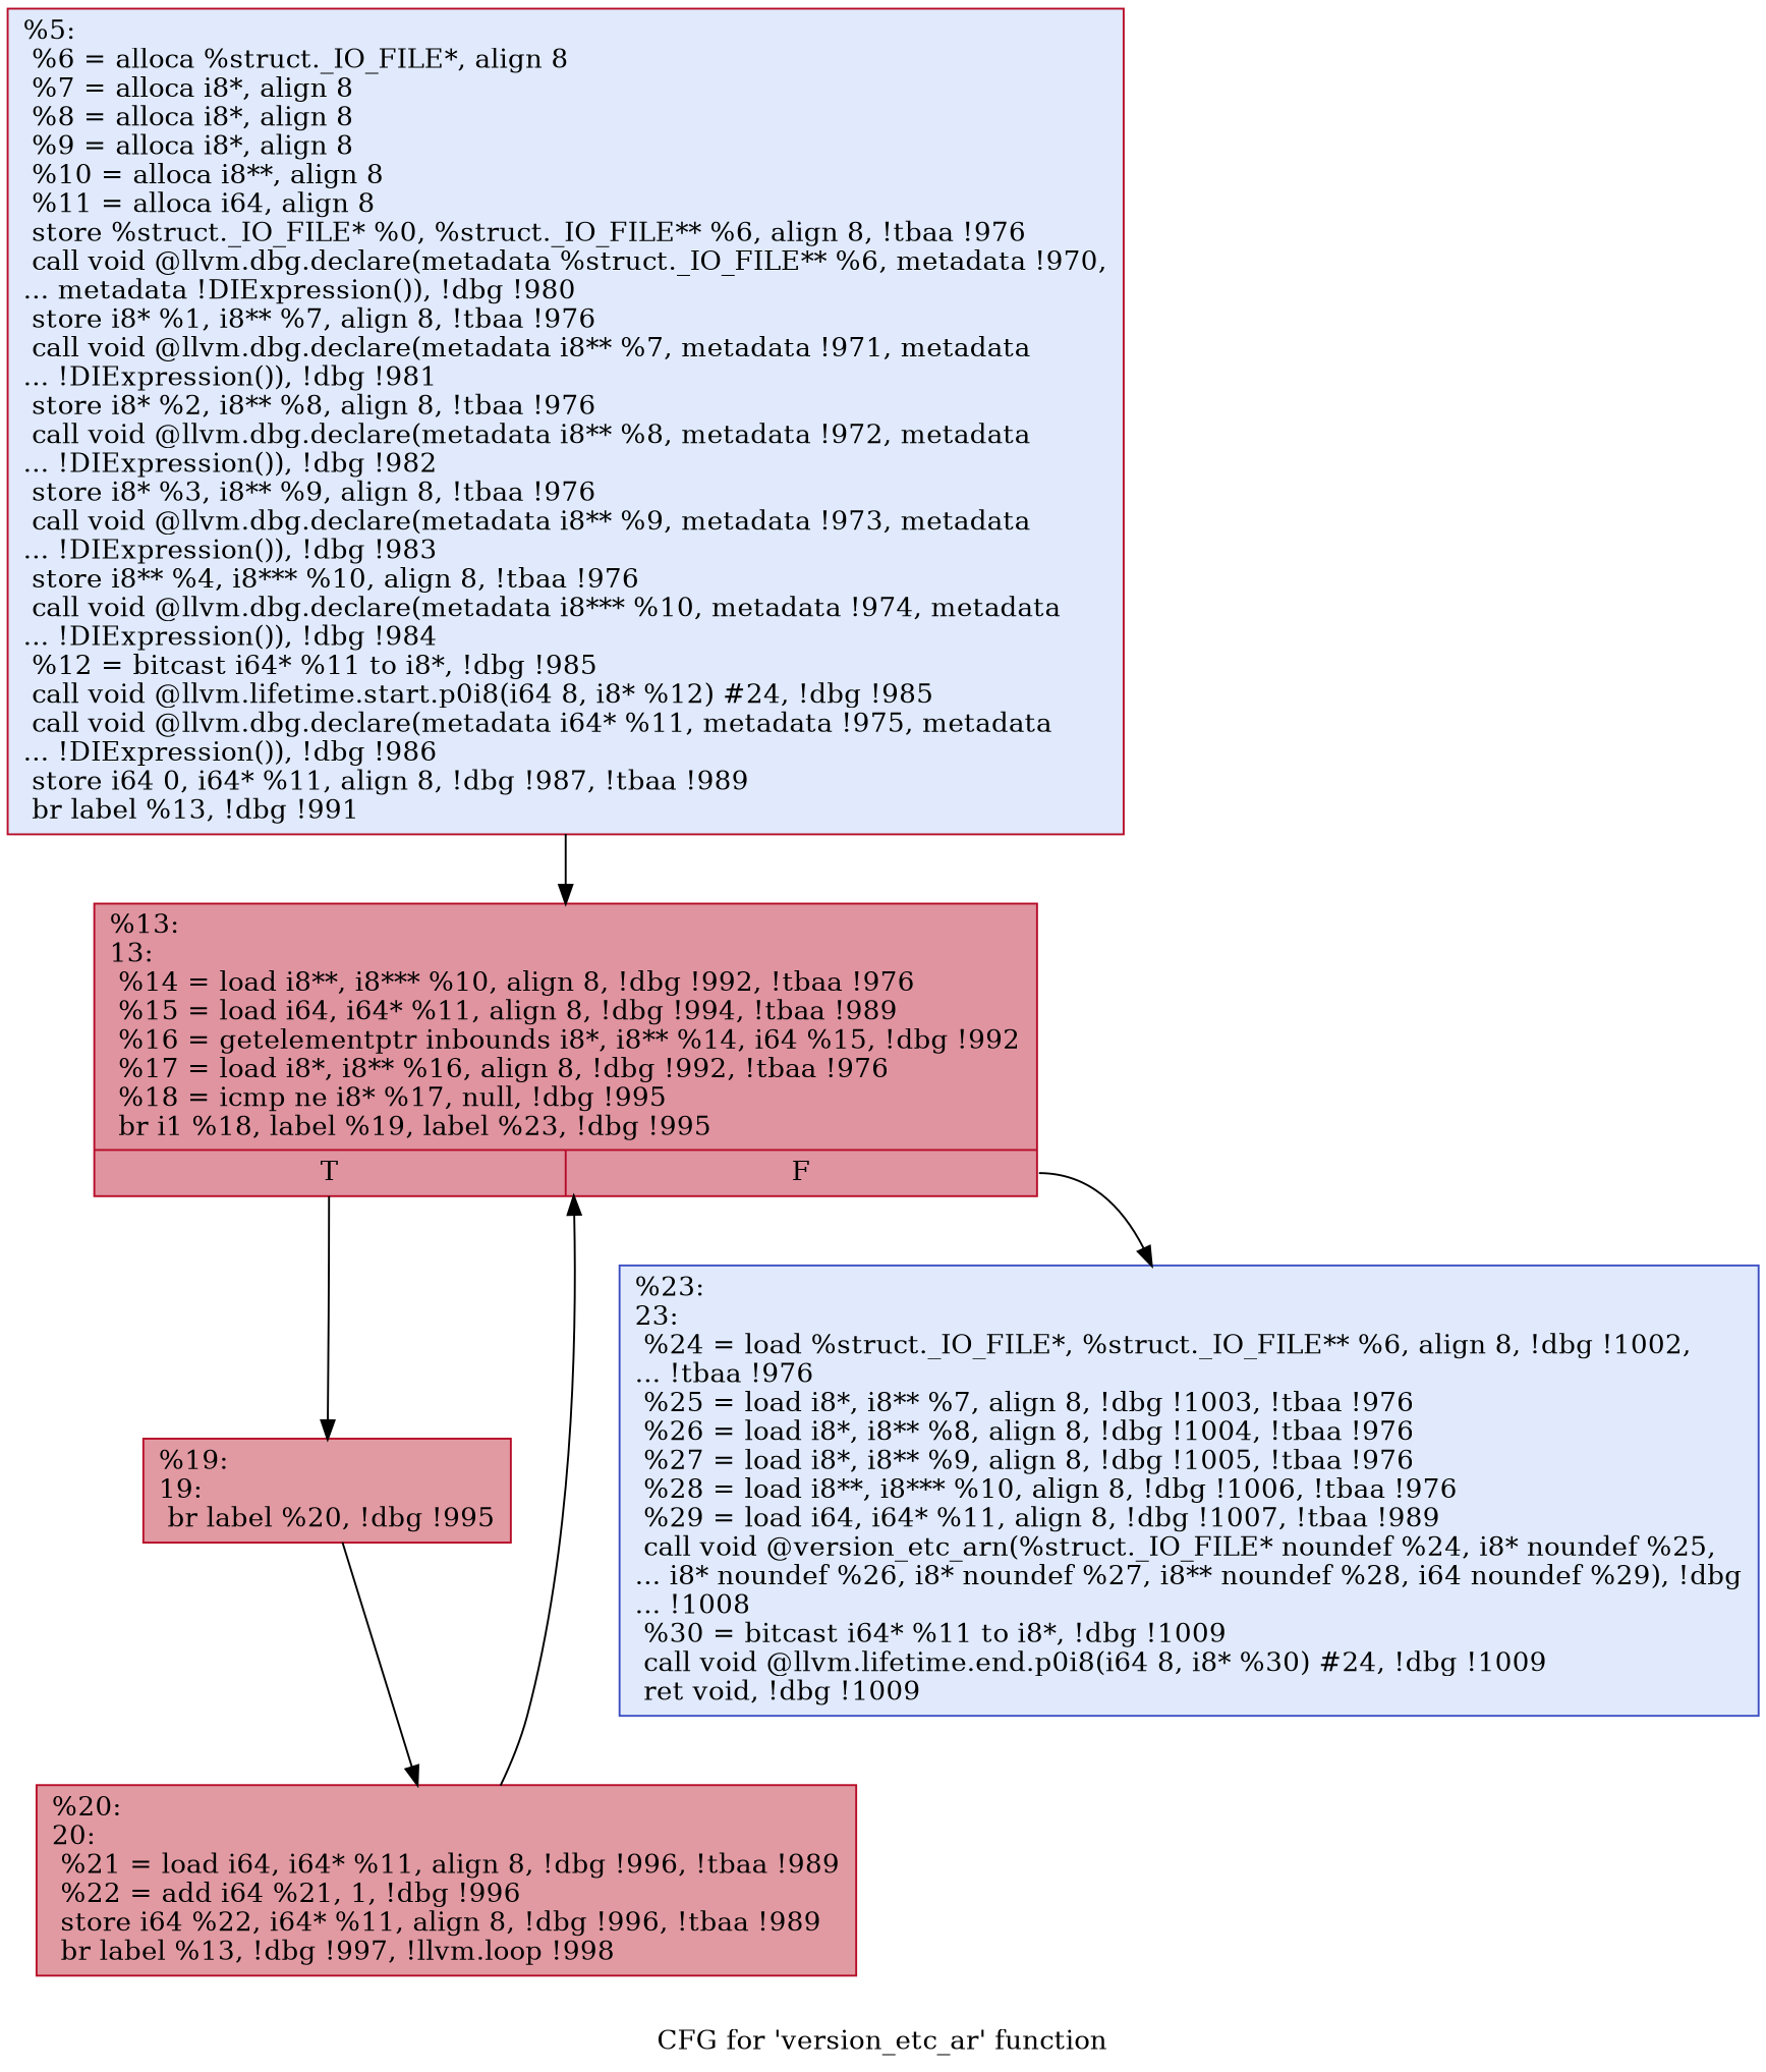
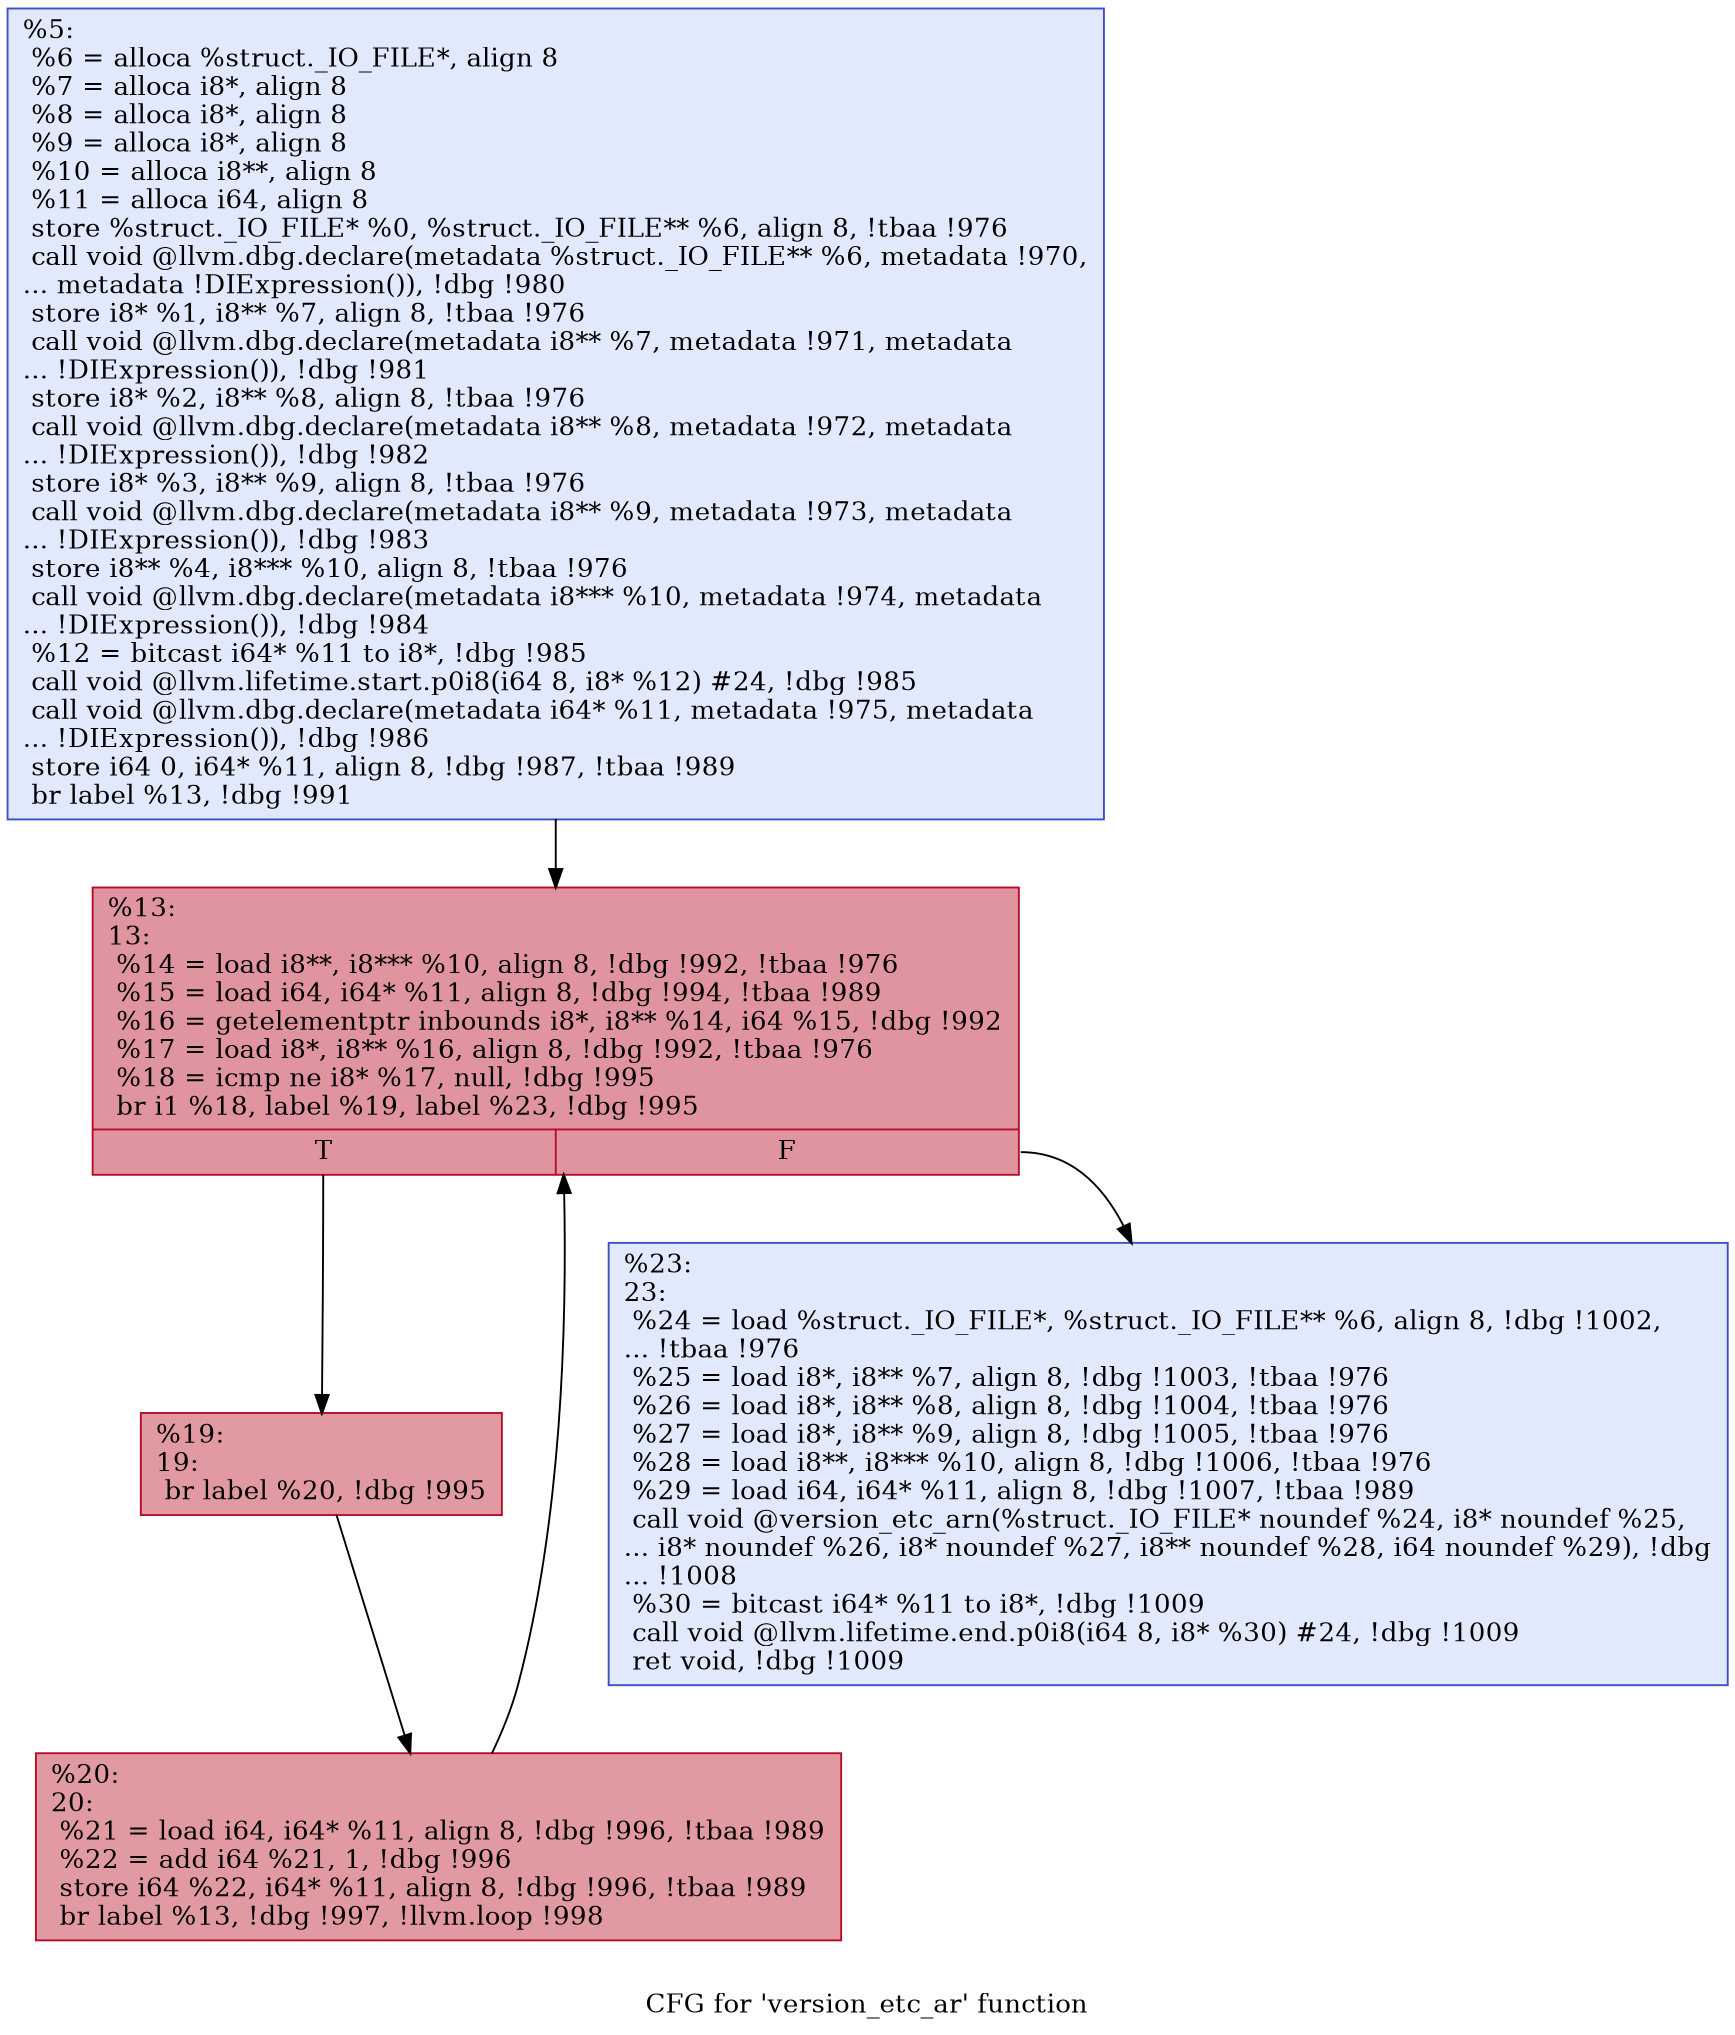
  digraph {
    label="CFG for 'version_etc_ar' function"
    node [color="#b70d28ff" fillcolor="#b9d0f970" shape=record style=filled]
-   n1 [label="{%5:\l  %6 = alloca %struct._IO_FILE*, align 8\l  %7 = alloca i8*, align 8\l  %8 = alloca i8*, align 8\l  %9 = alloca i8*, align 8\l  %10 = alloca i8**, align 8\l  %11 = alloca i64, align 8\l  store %struct._IO_FILE* %0, %struct._IO_FILE** %6, align 8, !tbaa !976\l  call void @llvm.dbg.declare(metadata %struct._IO_FILE** %6, metadata !970,\l... metadata !DIExpression()), !dbg !980\l  store i8* %1, i8** %7, align 8, !tbaa !976\l  call void @llvm.dbg.declare(metadata i8** %7, metadata !971, metadata\l... !DIExpression()), !dbg !981\l  store i8* %2, i8** %8, align 8, !tbaa !976\l  call void @llvm.dbg.declare(metadata i8** %8, metadata !972, metadata\l... !DIExpression()), !dbg !982\l  store i8* %3, i8** %9, align 8, !tbaa !976\l  call void @llvm.dbg.declare(metadata i8** %9, metadata !973, metadata\l... !DIExpression()), !dbg !983\l  store i8** %4, i8*** %10, align 8, !tbaa !976\l  call void @llvm.dbg.declare(metadata i8*** %10, metadata !974, metadata\l... !DIExpression()), !dbg !984\l  %12 = bitcast i64* %11 to i8*, !dbg !985\l  call void @llvm.lifetime.start.p0i8(i64 8, i8* %12) #24, !dbg !985\l  call void @llvm.dbg.declare(metadata i64* %11, metadata !975, metadata\l... !DIExpression()), !dbg !986\l  store i64 0, i64* %11, align 8, !dbg !987, !tbaa !989\l  br label %13, !dbg !991\l}"]
+   n1 [color="#3d50c3ff" label="{%5:\l  %6 = alloca %struct._IO_FILE*, align 8\l  %7 = alloca i8*, align 8\l  %8 = alloca i8*, align 8\l  %9 = alloca i8*, align 8\l  %10 = alloca i8**, align 8\l  %11 = alloca i64, align 8\l  store %struct._IO_FILE* %0, %struct._IO_FILE** %6, align 8, !tbaa !976\l  call void @llvm.dbg.declare(metadata %struct._IO_FILE** %6, metadata !970,\l... metadata !DIExpression()), !dbg !980\l  store i8* %1, i8** %7, align 8, !tbaa !976\l  call void @llvm.dbg.declare(metadata i8** %7, metadata !971, metadata\l... !DIExpression()), !dbg !981\l  store i8* %2, i8** %8, align 8, !tbaa !976\l  call void @llvm.dbg.declare(metadata i8** %8, metadata !972, metadata\l... !DIExpression()), !dbg !982\l  store i8* %3, i8** %9, align 8, !tbaa !976\l  call void @llvm.dbg.declare(metadata i8** %9, metadata !973, metadata\l... !DIExpression()), !dbg !983\l  store i8** %4, i8*** %10, align 8, !tbaa !976\l  call void @llvm.dbg.declare(metadata i8*** %10, metadata !974, metadata\l... !DIExpression()), !dbg !984\l  %12 = bitcast i64* %11 to i8*, !dbg !985\l  call void @llvm.lifetime.start.p0i8(i64 8, i8* %12) #24, !dbg !985\l  call void @llvm.dbg.declare(metadata i64* %11, metadata !975, metadata\l... !DIExpression()), !dbg !986\l  store i64 0, i64* %11, align 8, !dbg !987, !tbaa !989\l  br label %13, !dbg !991\l}"]
    n2 [fillcolor="#b70d2870" label="{%13:\l13:                                               \l  %14 = load i8**, i8*** %10, align 8, !dbg !992, !tbaa !976\l  %15 = load i64, i64* %11, align 8, !dbg !994, !tbaa !989\l  %16 = getelementptr inbounds i8*, i8** %14, i64 %15, !dbg !992\l  %17 = load i8*, i8** %16, align 8, !dbg !992, !tbaa !976\l  %18 = icmp ne i8* %17, null, !dbg !995\l  br i1 %18, label %19, label %23, !dbg !995\l|{<s0>T|<s1>F}}"]
    n3 [fillcolor="#bb1b2c70" label="{%19:\l19:                                               \l  br label %20, !dbg !995\l}"]
    n4 [color="#3d50c3ff" label="{%23:\l23:                                               \l  %24 = load %struct._IO_FILE*, %struct._IO_FILE** %6, align 8, !dbg !1002,\l... !tbaa !976\l  %25 = load i8*, i8** %7, align 8, !dbg !1003, !tbaa !976\l  %26 = load i8*, i8** %8, align 8, !dbg !1004, !tbaa !976\l  %27 = load i8*, i8** %9, align 8, !dbg !1005, !tbaa !976\l  %28 = load i8**, i8*** %10, align 8, !dbg !1006, !tbaa !976\l  %29 = load i64, i64* %11, align 8, !dbg !1007, !tbaa !989\l  call void @version_etc_arn(%struct._IO_FILE* noundef %24, i8* noundef %25,\l... i8* noundef %26, i8* noundef %27, i8** noundef %28, i64 noundef %29), !dbg\l... !1008\l  %30 = bitcast i64* %11 to i8*, !dbg !1009\l  call void @llvm.lifetime.end.p0i8(i64 8, i8* %30) #24, !dbg !1009\l  ret void, !dbg !1009\l}"]
    n5 [fillcolor="#bb1b2c70" label="{%20:\l20:                                               \l  %21 = load i64, i64* %11, align 8, !dbg !996, !tbaa !989\l  %22 = add i64 %21, 1, !dbg !996\l  store i64 %22, i64* %11, align 8, !dbg !996, !tbaa !989\l  br label %13, !dbg !997, !llvm.loop !998\l}"]
    n1 -> n2
    n2 -> n3 [tailport=s0]
    n2 -> n4 [tailport=s1]
    n3 -> n5
    n5 -> n2
  }
